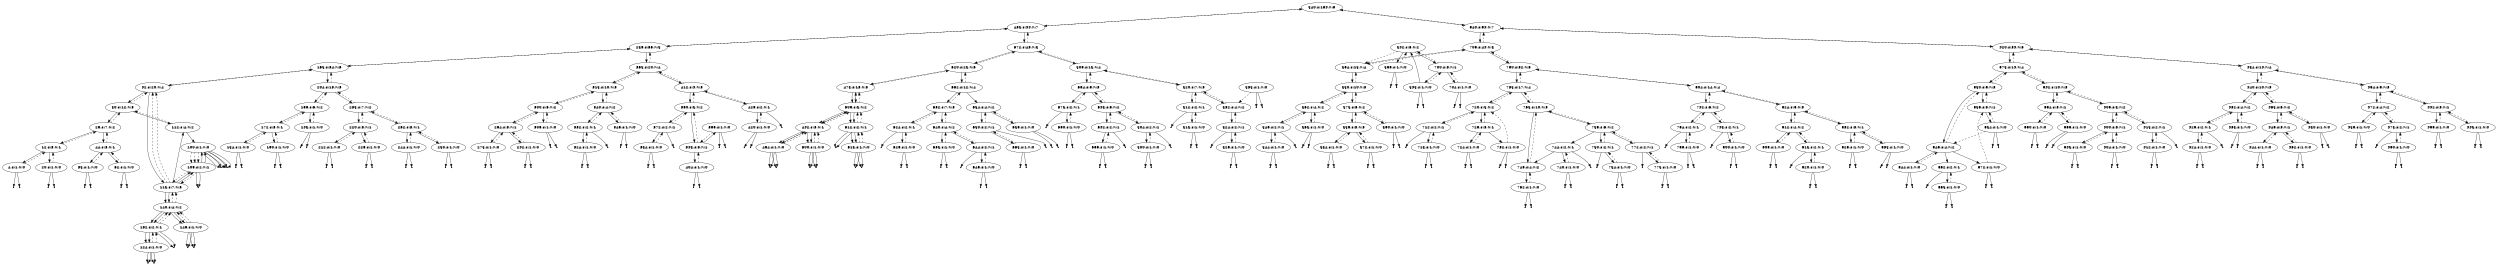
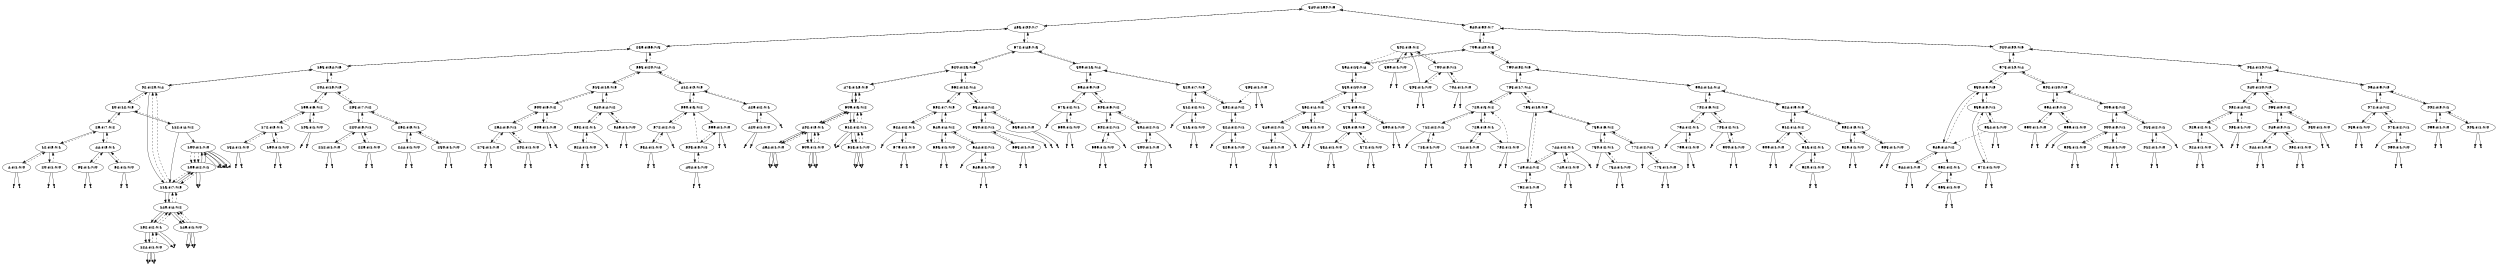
  digraph {
    fontname="DejaVu Sans"
    node [fontname="DejaVu Sans"]
    edge [fontname="DejaVu Sans"]
    n1 [label="640,s:189,h:8"]
    n2 [label="436,s:99,h:7"]
    n3 [label="840,s:89,h:7"]
    n4 [label="268,s:55,h:6"]
    n5 [label="572,s:43,h:6"]
    n6 [label="708,s:49,h:6"]
    n7 [label="920,s:39,h:5"]
    nulll4 [shape=point]
    n9 [label="4,s:1,h:0"]
    n10 [label="12,s:3,h:1"]
    nullr4 [shape=point]
    n12 [label="28,s:7,h:2"]
    n13 [label="20,s:1,h:0"]
    n14 [label="60,s:12,h:3"]
    n15 [label="44,s:3,h:1"]
    nulll20 [shape=point]
    nullr20 [shape=point]
    n18 [label="92,s:20,h:4"]
    n19 [label="112,s:4,h:2"]
    n20 [label="36,s:1,h:0"]
    n21 [label="52,s:1,h:0"]
    n22 [label="116,s:7,h:3"]
    n23 [label="156,s:34,h:5"]
    n24 [label="100,s:1,h:0"]
    nulll36 [shape=point]
    nullr36 [shape=point]
    nulll52 [shape=point]
    nullr52 [shape=point]
    n29 [label="108,s:2,h:1"]
    n30 [label="140,s:4,h:2"]
    n31 [label="204,s:13,h:3"]
    nulll100 [shape=point]
    nullr100 [shape=point]
    nullr108 [shape=point]
    n35 [label="132,s:2,h:1"]
    n36 [label="148,s:1,h:0"]
    nulll124 [shape=point]
    n38 [label="124,s:1,h:0"]
    nullr124 [shape=point]
    nullr132 [shape=point]
    nulll148 [shape=point]
    nullr148 [shape=point]
    n43 [label="356,s:20,h:4"]
    n44 [label="188,s:5,h:2"]
    n45 [label="236,s:7,h:2"]
    n46 [label="316,s:10,h:3"]
    n47 [label="412,s:9,h:3"]
    nulll164 [shape=point]
    n49 [label="164,s:1,h:0"]
    n50 [label="172,s:3,h:1"]
    nullr164 [shape=point]
    n52 [label="180,s:1,h:0"]
    n53 [label="196,s:1,h:0"]
    nulll180 [shape=point]
    nullr180 [shape=point]
    nulll196 [shape=point]
    nullr196 [shape=point]
    n58 [label="220,s:3,h:1"]
    n59 [label="252,s:3,h:1"]
    nulll212 [shape=point]
    n61 [label="212,s:1,h:0"]
    nullr212 [shape=point]
    n63 [label="228,s:1,h:0"]
    nulll228 [shape=point]
    nullr228 [shape=point]
    n66 [label="244,s:1,h:0"]
    n67 [label="260,s:1,h:0"]
    nulll244 [shape=point]
    nullr244 [shape=point]
    nulll260 [shape=point]
    nullr260 [shape=point]
    n72 [label="520,s:26,h:5"]
    n73 [label="608,s:16,h:4"]
    nulll276 [shape=point]
    n75 [label="276,s:1,h:0"]
    n76 [label="284,s:3,h:1"]
    nullr276 [shape=point]
    n78 [label="300,s:5,h:2"]
    n79 [label="292,s:1,h:0"]
    n80 [label="308,s:1,h:0"]
    nulll292 [shape=point]
    nullr292 [shape=point]
    n83 [label="340,s:4,h:2"]
    nulll308 [shape=point]
    nullr308 [shape=point]
    n86 [label="332,s:2,h:1"]
    n87 [label="348,s:1,h:0"]
    n88 [label="380,s:6,h:2"]
    n89 [label="428,s:2,h:1"]
    nulll324 [shape=point]
    n91 [label="324,s:1,h:0"]
    nullr324 [shape=point]
    nullr332 [shape=point]
    nulll348 [shape=point]
    nullr348 [shape=point]
    nulll364 [shape=point]
    n97 [label="364,s:1,h:0"]
    n98 [label="372,s:2,h:1"]
    nullr364 [shape=point]
    nullr372 [shape=point]
    n101 [label="396,s:3,h:1"]
    n102 [label="388,s:1,h:0"]
    n103 [label="404,s:1,h:0"]
    n104 [label="420,s:1,h:0"]
    nullr428 [shape=point]
    nulll388 [shape=point]
    nullr388 [shape=point]
    nulll404 [shape=point]
    nullr404 [shape=point]
    nulll420 [shape=point]
    nullr420 [shape=point]
    nulll484 [shape=point]
    n113 [label="484,s:1,h:0"]
    n114 [label="492,s:3,h:1"]
    nullr484 [shape=point]
    n116 [label="508,s:6,h:2"]
    n117 [label="500,s:1,h:0"]
    n118 [label="476,s:13,h:3"]
    n119 [label="512,s:2,h:1"]
    nulll500 [shape=point]
    nullr500 [shape=point]
    nulll512 [shape=point]
    n123 [label="516,s:1,h:0"]
    n124 [label="552,s:12,h:4"]
    nulll516 [shape=point]
    nullr516 [shape=point]
    n127 [label="532,s:7,h:3"]
    n128 [label="564,s:4,h:2"]
    n129 [label="584,s:8,h:3"]
    n130 [label="620,s:7,h:3"]
    nulll524 [shape=point]
    n132 [label="524,s:2,h:1"]
-   n133 [label="528,s:1,h:0"]
+   n133 [label="578,s:1,h:0"]
    n134 [label="540,s:4,h:2"]
    nulll528 [shape=point]
    nullr528 [shape=point]
    n137 [label="536,s:1,h:0"]
    n138 [label="544,s:2,h:1"]
    n139 [label="560,s:2,h:1"]
    n140 [label="568,s:1,h:0"]
    nulll536 [shape=point]
    nullr536 [shape=point]
    nulll544 [shape=point]
    n144 [label="548,s:1,h:0"]
    nulll548 [shape=point]
    nullr548 [shape=point]
    nulll556 [shape=point]
    n148 [label="556,s:1,h:0"]
    nullr556 [shape=point]
    nullr560 [shape=point]
    nulll568 [shape=point]
    nullr568 [shape=point]
    nulll576 [shape=point]
    n154 [label="576,s:2,h:1"]
    n155 [label="580,s:1,h:0"]
    n156 [label="596,s:5,h:2"]
    nulll580 [shape=point]
    nullr580 [shape=point]
    n159 [label="592,s:2,h:1"]
    n160 [label="604,s:2,h:1"]
    n161 [label="612,s:2,h:1"]
    n162 [label="632,s:4,h:2"]
    nulll588 [shape=point]
    n164 [label="588,s:1,h:0"]
    nullr588 [shape=point]
    nullr592 [shape=point]
    n167 [label="600,s:1,h:0"]
    nullr604 [shape=point]
    nulll600 [shape=point]
    nullr600 [shape=point]
    nulll612 [shape=point]
    n172 [label="616,s:1,h:0"]
    nulll616 [shape=point]
    nullr616 [shape=point]
    n175 [label="624,s:2,h:1"]
    nulll624 [shape=point]
    n177 [label="628,s:1,h:0"]
    nulll628 [shape=point]
    nullr628 [shape=point]
    n180 [label="636,s:1,h:0"]
    nulll636 [shape=point]
    nullr636 [shape=point]
    nulll644 [shape=point]
    n184 [label="644,s:1,h:0"]
    n185 [label="648,s:2,h:1"]
    nullr644 [shape=point]
    n187 [label="652,s:4,h:2"]
    nullr648 [shape=point]
    n189 [label="660,s:10,h:3"]
    n190 [label="656,s:1,h:0"]
    n191 [label="684,s:16,h:4"]
    n192 [label="676,s:5,h:2"]
    nulll656 [shape=point]
    nullr656 [shape=point]
    n195 [label="668,s:3,h:3"]
    n196 [label="680,s:1,h:0"]
    n197 [label="780,s:32,h:5"]
    n198 [label="692,s:5,h:2"]
    n199 [label="688,s:1,h:0"]
    n200 [label="700,s:3,h:1"]
    nulll664 [shape=point]
    n202 [label="664,s:1,h:0"]
    nullr664 [shape=point]
    n204 [label="672,s:1,h:0"]
    nulll672 [shape=point]
    nullr672 [shape=point]
    nulll680 [shape=point]
    nullr680 [shape=point]
    n209 [label="736,s:17,h:4"]
    n210 [label="804,s:14,h:4"]
    nulll688 [shape=point]
    nullr688 [shape=point]
    n213 [label="696,s:1,h:0"]
    n214 [label="704,s:1,h:0"]
    nulll696 [shape=point]
    nullr696 [shape=point]
    nulll704 [shape=point]
    nullr704 [shape=point]
    n219 [label="876,s:19,h:4"]
    n220 [label="964,s:19,h:4"]
    nulll712 [shape=point]
    n222 [label="712,s:2,h:1"]
    n223 [label="720,s:6,h:2"]
    n224 [label="716,s:1,h:0"]
    n225 [label="728,s:3,h:1"]
    nulll716 [shape=point]
    nullr716 [shape=point]
    n228 [label="756,s:10,h:3"]
    n229 [label="724,s:1,h:0"]
    n230 [label="732,s:1,h:0"]
    n231 [label="748,s:4,h:2"]
    n232 [label="768,s:5,h:2"]
    nulll724 [shape=point]
    nullr724 [shape=point]
    nulll732 [shape=point]
    nullr732 [shape=point]
    n237 [label="792,s:5,h:2"]
    n238 [label="824,s:8,h:3"]
    nulll740 [shape=point]
    n240 [label="740,s:1,h:0"]
    n241 [label="744,s:2,h:1"]
    nullr740 [shape=point]
    nullr744 [shape=point]
    n244 [label="752,s:1,h:0"]
    nulll752 [shape=point]
    nullr752 [shape=point]
    n247 [label="760,s:2,h:1"]
    n248 [label="772,s:2,h:1"]
    nulll760 [shape=point]
    n250 [label="764,s:1,h:0"]
    nulll764 [shape=point]
    nullr764 [shape=point]
    nulll772 [shape=point]
    n254 [label="776,s:1,h:0"]
    nulll776 [shape=point]
    nullr776 [shape=point]
    nulll784 [shape=point]
    n258 [label="784,s:2,h:1"]
    n259 [label="788,s:1,h:0"]
    n260 [label="796,s:2,h:1"]
    nulll788 [shape=point]
    nullr788 [shape=point]
    nulll796 [shape=point]
    n264 [label="800,s:1,h:0"]
    n265 [label="812,s:4,h:2"]
    n266 [label="832,s:3,h:1"]
    nulll800 [shape=point]
    nullr800 [shape=point]
    nulll808 [shape=point]
    n270 [label="808,s:1,h:0"]
    nullr808 [shape=point]
    n272 [label="816,s:2,h:1"]
    nulll816 [shape=point]
    n274 [label="820,s:1,h:0"]
    n275 [label="828,s:1,h:0"]
    n276 [label="836,s:1,h:0"]
    nulll820 [shape=point]
    nullr820 [shape=point]
    nulll828 [shape=point]
    nullr828 [shape=point]
    nulll836 [shape=point]
    nullr836 [shape=point]
    nulll844 [shape=point]
    n284 [label="844,s:1,h:0"]
    n285 [label="848,s:4,h:2"]
    nullr844 [shape=point]
    n287 [label="860,s:8,h:3"]
    n288 [label="852,s:2,h:1"]
    n289 [label="868,s:3,h:1"]
    nulll852 [shape=point]
    n291 [label="856,s:1,h:0"]
    n292 [label="892,s:10,h:3"]
    n293 [label="864,s:1,h:0"]
    n294 [label="872,s:1,h:0"]
    nulll856 [shape=point]
    nullr856 [shape=point]
    n297 [label="884,s:3,h:1"]
    n298 [label="908,s:6,h:2"]
    nulll864 [shape=point]
    nullr864 [shape=point]
    nulll872 [shape=point]
    nullr872 [shape=point]
    n303 [label="940,s:10,h:3"]
    n304 [label="984,s:8,h:3"]
    nulll880 [shape=point]
    n306 [label="880,s:1,h:0"]
    nullr880 [shape=point]
    n308 [label="888,s:1,h:0"]
    nulll888 [shape=point]
    nullr888 [shape=point]
    n311 [label="900,s:3,h:1"]
    n312 [label="916,s:2,h:1"]
    nulll896 [shape=point]
    n314 [label="896,s:1,h:0"]
    nullr896 [shape=point]
    n316 [label="904,s:1,h:0"]
    nulll904 [shape=point]
    nullr904 [shape=point]
    n319 [label="912,s:1,h:0"]
    nullr916 [shape=point]
    nulll912 [shape=point]
    nullr912 [shape=point]
    nulll924 [shape=point]
    n324 [label="924,s:1,h:0"]
    n325 [label="928,s:2,h:1"]
    nullr924 [shape=point]
    n327 [label="932,s:4,h:2"]
    nullr928 [shape=point]
    n329 [label="936,s:1,h:0"]
    n330 [label="956,s:5,h:2"]
    nulll936 [shape=point]
    nullr936 [shape=point]
    n333 [label="948,s:3,h:1"]
    n334 [label="960,s:1,h:0"]
    n335 [label="972,s:4,h:2"]
    n336 [label="992,s:3,h:1"]
    nulll944 [shape=point]
    n338 [label="944,s:1,h:0"]
    nullr944 [shape=point]
    n340 [label="952,s:1,h:0"]
    nulll952 [shape=point]
    nullr952 [shape=point]
    nulll960 [shape=point]
    nullr960 [shape=point]
    nulll968 [shape=point]
    n346 [label="968,s:1,h:0"]
    nullr968 [shape=point]
    n348 [label="976,s:2,h:1"]
    nulll976 [shape=point]
    n350 [label="980,s:1,h:0"]
    n351 [label="988,s:1,h:0"]
    n352 [label="996,s:1,h:0"]
    nulll980 [shape=point]
    nullr980 [shape=point]
    nulll988 [shape=point]
    nullr988 [shape=point]
    nulll996 [shape=point]
    nullr996 [shape=point]
    subgraph sub_1 {
      rank=same
      n1
    }
    n1 -> n2
    n1 -> n3
    n2 -> n1 [style=dashed]
    n2 -> n4
    n2 -> n5
    n3 -> n1 [style=dashed]
    n3 -> n6
    n3 -> n7
    n4 -> n2 [style=dashed]
    n4 -> n23
    n4 -> n43
    n5 -> n2 [style=dashed]
    n5 -> n72
    n5 -> n73
    n6 -> n3 [style=dashed]
    n6 -> n191
    n6 -> n197
    n7 -> n3 [style=dashed]
    n7 -> n219
    n7 -> n220
    n9 -> nulll4
    n9 -> n10 [style=dashed]
    n9 -> nullr4
    n10 -> n9
    n10 -> n12 [style=dashed]
    n10 -> n13
    n12 -> n10
    n12 -> n14 [style=dashed]
    n12 -> n15
    n13 -> n10 [style=dashed]
    n13 -> nulll20
    n13 -> nullr20
    n14 -> n12
    n14 -> n18 [style=dashed]
    n14 -> n19
    n15 -> n12 [style=dashed]
    n15 -> n20
    n15 -> n21
    n18 -> n14
    n18 -> n22
    n18 -> n23 [style=dashed]
    n19 -> n14 [style=dashed]
-   n22 -> n19
+   n19 -> n22
    n19 -> n24
    n20 -> n15 [style=dashed]
    n20 -> nulll36
    n20 -> nullr36
    n21 -> n15 [style=dashed]
    n21 -> nulll52
    n21 -> nullr52
    n22 -> n18 [style=dashed]
    n22 -> n18 [style=dashed]
    n22 -> n29
    n22 -> n29
    n22 -> n30
    n22 -> n30
    n23 -> n4 [style=dashed]
    n23 -> n18
    n23 -> n31
    n24 -> n29 [style=dashed]
    n24 -> n29 [style=dashed]
    n24 -> n29 [style=dashed]
    n24 -> nulll100
    n24 -> nulll100
    n24 -> nulll100
    n24 -> nullr100
    n24 -> nullr100
    n24 -> nullr100
    n29 -> n22 [style=dashed]
    n29 -> n22 [style=dashed]
    n29 -> n24
    n29 -> n24
    n29 -> nullr108
    n29 -> nullr108
    n30 -> n22 [style=dashed]
    n30 -> n22 [style=dashed]
    n30 -> n35
    n30 -> n35
    n30 -> n36
    n30 -> n36
    n31 -> n23 [style=dashed]
    n31 -> n44
    n31 -> n45
    n35 -> n30 [style=dashed]
    n35 -> n30 [style=dashed]
    n35 -> n38
    n35 -> n38
    n35 -> nullr132
    n35 -> nullr132
    n36 -> n30 [style=dashed]
    n36 -> n30 [style=dashed]
    n36 -> nulll148
    n36 -> nulll148
    n36 -> nullr148
    n36 -> nullr148
    n38 -> n35 [style=dashed]
    n38 -> n35 [style=dashed]
    n38 -> nulll124
    n38 -> nulll124
    n38 -> nullr124
    n38 -> nullr124
    n43 -> n4 [style=dashed]
    n43 -> n46
    n43 -> n47
    n44 -> n31 [style=dashed]
    n44 -> n50
    n44 -> n53
    n45 -> n31 [style=dashed]
    n45 -> n58
    n45 -> n59
    n46 -> n43 [style=dashed]
    n46 -> n78
    n46 -> n83
    n47 -> n43 [style=dashed]
    n47 -> n88
    n47 -> n89
    n49 -> nulll164
    n49 -> n50 [style=dashed]
    n49 -> nullr164
    n50 -> n44 [style=dashed]
    n50 -> n49
    n50 -> n52
    n52 -> n50 [style=dashed]
    n52 -> nulll180
    n52 -> nullr180
    n53 -> n44 [style=dashed]
    n53 -> nulll196
    n53 -> nullr196
    n58 -> n45 [style=dashed]
    n58 -> n61
    n58 -> n63
    n59 -> n45 [style=dashed]
    n59 -> n66
    n59 -> n67
    n61 -> n58 [style=dashed]
    n61 -> nulll212
    n61 -> nullr212
    n63 -> n58 [style=dashed]
    n63 -> nulll228
    n63 -> nullr228
    n66 -> n59 [style=dashed]
    n66 -> nulll244
    n66 -> nullr244
    n67 -> n59 [style=dashed]
    n67 -> nulll260
    n67 -> nullr260
    n72 -> n5 [style=dashed]
    n72 -> n118
    n72 -> n124
    n73 -> n5 [style=dashed]
    n73 -> n129
    n73 -> n130
    n75 -> nulll276
    n75 -> n76 [style=dashed]
    n75 -> nullr276
    n76 -> n75
    n76 -> n78 [style=dashed]
    n76 -> n79
    n78 -> n46 [style=dashed]
    n78 -> n76
    n78 -> n80
    n79 -> n76 [style=dashed]
    n79 -> nulll292
    n79 -> nullr292
    n80 -> n78 [style=dashed]
    n80 -> nulll308
    n80 -> nullr308
    n83 -> n46 [style=dashed]
    n83 -> n86
    n83 -> n87
    n86 -> n83 [style=dashed]
    n86 -> n91
    n86 -> nullr332
    n87 -> n83 [style=dashed]
    n87 -> nulll348
    n87 -> nullr348
    n88 -> n47 [style=dashed]
    n88 -> n98
-   n88 -> n101
+   n88 -> n102
    n89 -> n47 [style=dashed]
    n89 -> n104
    n89 -> nullr428
    n91 -> n86 [style=dashed]
    n91 -> nulll324
    n91 -> nullr324
    n97 -> nulll364
    n97 -> n98 [style=dashed]
    n97 -> nullr364
    n98 -> n88 [style=dashed]
    n98 -> n97
    n98 -> nullr372
    n101 -> n88 [style=dashed]
    n101 -> n102
    n101 -> n103
    n102 -> n101 [style=dashed]
    n102 -> nulll388
    n102 -> nullr388
    n103 -> n101 [style=dashed]
    n103 -> nulll404
    n103 -> nullr404
    n104 -> n89 [style=dashed]
    n104 -> nulll420
    n104 -> nullr420
    n113 -> nulll484
    n113 -> nulll484
    n113 -> n114 [style=dashed]
    n113 -> n114 [style=dashed]
    n113 -> nullr484
    n113 -> nullr484
    n114 -> n113
    n114 -> n113
    n114 -> n116 [style=dashed]
    n114 -> n116 [style=dashed]
    n114 -> n117
    n114 -> n117
    n116 -> n114
    n116 -> n114
    n116 -> n118 [style=dashed]
    n116 -> n118 [style=dashed]
    n116 -> n119
    n116 -> n119
    n117 -> n114 [style=dashed]
    n117 -> n114 [style=dashed]
    n117 -> nulll500
    n117 -> nulll500
    n117 -> nullr500
    n117 -> nullr500
    n118 -> n72 [style=dashed]
    n118 -> n116
    n118 -> n116
    n119 -> n116 [style=dashed]
    n119 -> n116 [style=dashed]
    n119 -> nulll512
    n119 -> nulll512
    n119 -> n123
    n119 -> n123
    n123 -> n119 [style=dashed]
    n123 -> n119 [style=dashed]
    n123 -> nulll516
    n123 -> nulll516
    n123 -> nullr516
    n123 -> nullr516
    n124 -> n72 [style=dashed]
    n124 -> n127
    n124 -> n128
    n127 -> n124 [style=dashed]
    n127 -> n132
    n127 -> n134
+   n128 -> n124 [style=dashed]
    n128 -> n139
    n128 -> n140
    n129 -> n73 [style=dashed]
    n129 -> n154
    n129 -> n156
    n130 -> n73 [style=dashed]
    n130 -> n161
    n130 -> n162
    n132 -> n127 [style=dashed]
    n132 -> nulll524
    n132 -> n133
    n133 -> n132 [style=dashed]
    n133 -> nulll528
    n133 -> nullr528
    n134 -> n127 [style=dashed]
    n134 -> n137
    n134 -> n138
    n137 -> n134 [style=dashed]
    n137 -> nulll536
    n137 -> nullr536
    n138 -> n134 [style=dashed]
    n138 -> nulll544
    n138 -> n144
    n139 -> n128 [style=dashed]
    n139 -> n148
    n139 -> nullr560
    n140 -> n128 [style=dashed]
    n140 -> nulll568
    n140 -> nullr568
    n144 -> n138 [style=dashed]
    n144 -> nulll548
    n144 -> nullr548
    n148 -> n139 [style=dashed]
    n148 -> nulll556
    n148 -> nullr556
    n154 -> n129 [style=dashed]
    n154 -> nulll576
    n154 -> n155
    n155 -> n154 [style=dashed]
    n155 -> nulll580
    n155 -> nullr580
    n156 -> n129 [style=dashed]
    n156 -> n159
    n156 -> n160
    n159 -> n156 [style=dashed]
    n159 -> n164
    n159 -> nullr592
    n160 -> n156 [style=dashed]
    n160 -> n167
    n160 -> nullr604
    n161 -> n130 [style=dashed]
    n161 -> nulll612
    n161 -> n172
    n162 -> n130 [style=dashed]
    n162 -> n175
    n164 -> n159 [style=dashed]
    n164 -> nulll588
    n164 -> nullr588
    n167 -> n160 [style=dashed]
    n167 -> nulll600
    n167 -> nullr600
    n172 -> n161 [style=dashed]
    n172 -> nulll616
    n172 -> nullr616
    n175 -> n162 [style=dashed]
    n175 -> nulll624
    n175 -> n177
    n177 -> n175 [style=dashed]
    n177 -> nulll628
    n177 -> nullr628
    n180 -> n162 [style=dashed]
    n180 -> nulll636
    n180 -> nullr636
    n184 -> nulll644
    n184 -> n185 [style=dashed]
    n184 -> nullr644
    n185 -> n184
    n185 -> n187 [style=dashed]
    n185 -> nullr648
    n187 -> n185
    n187 -> n189 [style=dashed]
    n187 -> n190
    n189 -> n187
    n189 -> n191 [style=dashed]
    n189 -> n192
    n190 -> n187 [style=dashed]
    n190 -> nulll656
    n190 -> nullr656
    n191 -> n6 [style=dashed]
    n191 -> n189
    n192 -> n189 [style=dashed]
    n192 -> n195
    n192 -> n196
    n195 -> n192 [style=dashed]
    n195 -> n202
    n195 -> n204
    n196 -> n192 [style=dashed]
    n196 -> nulll680
    n196 -> nullr680
    n197 -> n6 [style=dashed]
    n197 -> n209
    n197 -> n210
    n198 -> n191 [style=dashed]
    n198 -> n199
    n198 -> n200
    n199 -> n198 [style=dashed]
    n199 -> nulll688
    n199 -> nullr688
    n200 -> n198 [style=dashed]
    n200 -> n213
    n200 -> n214
    n202 -> n195 [style=dashed]
    n202 -> nulll664
    n202 -> nullr664
    n204 -> n195 [style=dashed]
    n204 -> nulll672
    n204 -> nullr672
    n209 -> n197 [style=dashed]
    n209 -> n223
    n209 -> n228
    n210 -> n197 [style=dashed]
    n210 -> n237
    n210 -> n238
    n213 -> n198
    n213 -> n200 [style=dashed]
    n213 -> nulll696
    n213 -> nullr696
    n214 -> n200 [style=dashed]
    n214 -> nulll704
    n214 -> nullr704
    n219 -> n7 [style=dashed]
    n219 -> n287
    n219 -> n292
    n220 -> n7 [style=dashed]
    n220 -> n303
    n220 -> n304
    n222 -> nulll712
    n222 -> n223 [style=dashed]
    n222 -> n224
    n223 -> n209 [style=dashed]
    n223 -> n222
    n223 -> n225
    n224 -> n222 [style=dashed]
    n224 -> nulll716
    n224 -> nullr716
    n225 -> n223 [style=dashed]
    n225 -> n229
    n225 -> n230
    n228 -> n209 [style=dashed]
    n228 -> n231
    n228 -> n232
    n229 -> n225 [style=dashed]
    n229 -> nulll724
    n229 -> nullr724
    n230 -> n223 [style=dashed]
    n230 -> nulll732
    n230 -> nullr732
    n231 -> n228 [style=dashed]
-   n232 -> n241
+   n231 -> n241
    n231 -> n244
    n232 -> n228 [style=dashed]
    n232 -> n247
    n232 -> n248
    n237 -> n210 [style=dashed]
    n237 -> n258
    n237 -> n260
    n238 -> n210 [style=dashed]
    n238 -> n265
    n238 -> n266
    n240 -> nulll740
    n240 -> n241 [style=dashed]
    n240 -> nullr740
-   n241 -> n231 [style=solid]
+   n241 -> n231 [style=dashed]
    n241 -> n240
    n241 -> nullr744
    n244 -> n231 [style=dashed]
    n244 -> nulll752
    n244 -> nullr752
    n247 -> n232 [style=dashed]
    n247 -> nulll760
    n247 -> n250
    n248 -> n232 [style=dashed]
    n248 -> nulll772
    n248 -> n254
    n250 -> n247 [style=dashed]
    n250 -> nulll764
    n250 -> nullr764
    n254 -> n248 [style=dashed]
    n254 -> nulll776
    n254 -> nullr776
    n258 -> n237 [style=dashed]
    n258 -> nulll784
    n258 -> n259
    n259 -> n258 [style=dashed]
    n259 -> nulll788
    n259 -> nullr788
    n260 -> n237 [style=dashed]
    n260 -> nulll796
    n260 -> n264
    n264 -> n260 [style=dashed]
    n264 -> nulll800
    n264 -> nullr800
    n265 -> n238 [style=dashed]
    n265 -> n270
    n265 -> n272
    n266 -> n238 [style=dashed]
    n266 -> n275
    n266 -> n276
    n270 -> n265 [style=dashed]
    n270 -> nulll808
    n270 -> nullr808
    n272 -> n265 [style=dashed]
    n272 -> nulll816
    n272 -> n274
    n274 -> n272 [style=dashed]
    n274 -> nulll820
    n274 -> nullr820
    n275 -> n266 [style=dashed]
    n275 -> nulll828
    n275 -> nullr828
    n276 -> n266 [style=dashed]
    n276 -> nulll836
    n276 -> nullr836
    n284 -> nulll844
    n284 -> n285 [style=dashed]
    n284 -> nullr844
    n285 -> n284
    n285 -> n287 [style=dashed]
    n285 -> n288
    n287 -> n219 [style=dashed]
    n287 -> n285
    n287 -> n289
    n288 -> nulll852
    n288 -> n291
    n289 -> n287 [style=dashed]
    n289 -> n293
-   n285 -> n294
+   n289 -> n294
    n291 -> n288 [style=dashed]
    n291 -> nulll856
    n291 -> nullr856
    n292 -> n219 [style=dashed]
    n292 -> n297
    n292 -> n298
    n293 -> n285 [style=dashed]
    n293 -> n289 [style=dashed]
    n293 -> nulll864
    n293 -> nullr864
    n294 -> n289 [style=dashed]
    n294 -> nulll872
    n294 -> nullr872
    n297 -> n292 [style=dashed]
    n297 -> n306
    n297 -> n308
    n298 -> n292 [style=dashed]
    n298 -> n311
    n298 -> n312
    n303 -> n220 [style=dashed]
    n303 -> n327
    n303 -> n330
    n304 -> n220 [style=dashed]
    n304 -> n335
    n304 -> n336
    n306 -> n297 [style=dashed]
    n306 -> nulll880
    n306 -> nullr880
    n308 -> n297 [style=dashed]
    n308 -> nulll888
    n308 -> nullr888
    n311 -> n298 [style=dashed]
    n311 -> n314
    n311 -> n316
    n312 -> n298 [style=dashed]
    n312 -> n319
    n312 -> nullr916
    n314 -> n311 [style=dashed]
    n314 -> nulll896
    n314 -> nullr896
    n316 -> n311 [style=dashed]
    n316 -> nulll904
    n316 -> nullr904
    n319 -> n312 [style=dashed]
    n319 -> nulll912
    n319 -> nullr912
    n324 -> nulll924
    n324 -> n325 [style=dashed]
    n324 -> nullr924
    n325 -> n324
    n325 -> n327 [style=dashed]
    n325 -> nullr928
    n327 -> n303 [style=dashed]
    n327 -> n325
    n327 -> n329
    n329 -> n327 [style=dashed]
    n329 -> nulll936
    n329 -> nullr936
    n330 -> n303 [style=dashed]
    n330 -> n333
    n330 -> n334
    n333 -> n330 [style=dashed]
    n333 -> n338
    n333 -> n340
    n334 -> n330 [style=dashed]
    n334 -> nulll960
    n334 -> nullr960
    n335 -> n304 [style=dashed]
    n335 -> n346
    n335 -> n348
    n336 -> n304 [style=dashed]
    n336 -> n351
    n336 -> n352
    n338 -> n333 [style=dashed]
    n338 -> nulll944
    n338 -> nullr944
    n340 -> n333 [style=dashed]
    n340 -> nulll952
    n340 -> nullr952
    n346 -> n335 [style=dashed]
    n346 -> nulll968
    n346 -> nullr968
    n348 -> n335 [style=dashed]
    n348 -> nulll976
    n348 -> n350
    n350 -> n348 [style=dashed]
    n350 -> nulll980
    n350 -> nullr980
    n351 -> n336 [style=dashed]
    n351 -> nulll988
    n351 -> nullr988
    n352 -> n336 [style=dashed]
    n352 -> nulll996
    n352 -> nullr996
  }
